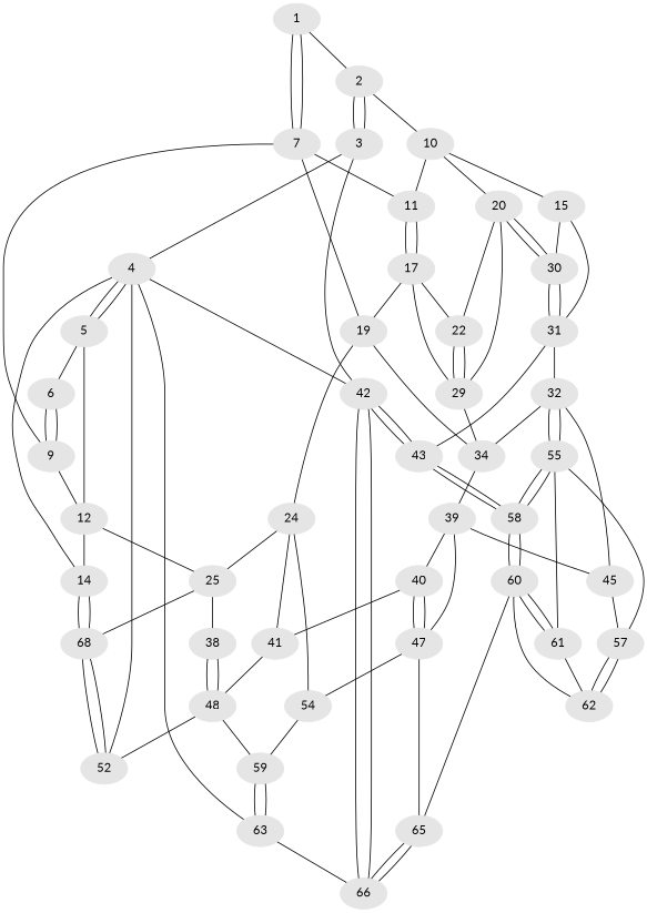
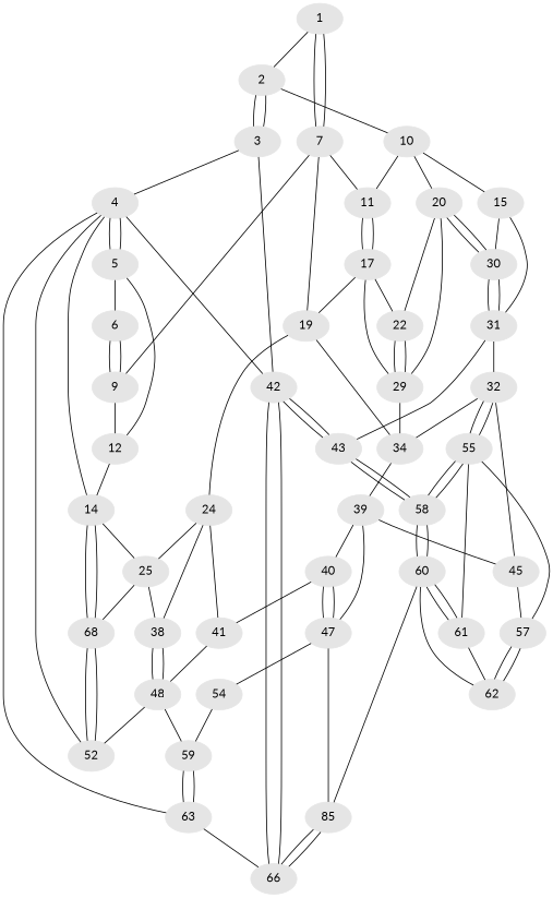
  graph {
    fontname=Lato
    node [color=gray90 fontname=Lato style=filled]
    edge [fontname=Lato]
    1
    2
    7 [super="+8"]
    3
    10 [super="+16"]
    9
    11
    19 [super="+23"]
    4 [super="+52"]
    42
    15 [super="+35"]
    20 [super="+21"]
    5
    14
    n15 [label=52]
    63
    30
    31 [super="+44"]
    43
    66
    6
    12 [super="+13"]
    n23 [label=68]
    25 [super="+27"]
    17 [super="+18"]
    24 [super="+37"]
    34 [super="+36"]
    22
    n29 [label=29 super="+29"]
    38
    32 [super="+33"]
    41 [super="+51"]
    39 [super="+46"]
    48 [super="+49"]
    45
    55 [super="+56"]
    58
    57
    61
    40
    47 [super="+53"]
    59
    54
-   65
+   65 [label=85]
    60 [super="+64"]
    62
    1 -- 2
    1 -- 7
    1 -- 7
    2 -- 3
    2 -- 3
    2 -- 10
    7 -- 9
    7 -- 11
    7 -- 19
    3 -- 4
    3 -- 42
    10 -- 11
    10 -- 15
    10 -- 20
    9 -- 12
    11 -- 17
    11 -- 17
    19 -- 24
    19 -- 34
    4 -- 42
    4 -- 5
    4 -- 5
    4 -- 14
    4 -- n15
    4 -- 63
    42 -- 43
    42 -- 43
    42 -- 66
    42 -- 66
    15 -- 30
    15 -- 31
    20 -- 30
    20 -- 30
    20 -- 22
    20 -- n29
    5 -- 6
    5 -- 12
    14 -- n23
    14 -- n23
    63 -- 66
    30 -- 31
    30 -- 31
    31 -- 43
    31 -- 32
    43 -- 58
    43 -- 58
    6 -- 9
    6 -- 9
    12 -- 14
-   12 -- 25
+   14 -- 25
    n23 -- n15
    n23 -- n15
    25 -- n23
    25 -- 38
    17 -- 19
    17 -- 22
    17 -- n29
    24 -- 25
-   24 -- 54
+   24 -- 38
    24 -- 41
    34 -- 39
    22 -- n29
    22 -- n29
    n29 -- 34
    38 -- 48
    38 -- 48
    32 -- 34
    32 -- 45
    32 -- 55
    32 -- 55
    41 -- 48
    39 -- 45
    39 -- 40
    39 -- 47
    48 -- n15
    48 -- 59
    45 -- 57
    55 -- 58
    55 -- 58
    55 -- 57
    55 -- 61
    58 -- 60
    58 -- 60
    57 -- 62
    57 -- 62
    61 -- 62
    40 -- 41
    40 -- 47
    40 -- 47
    47 -- 54
    47 -- 65
    59 -- 63
    59 -- 63
    54 -- 59
    65 -- 66
    65 -- 66
    60 -- 61
    60 -- 61
    60 -- 65
    60 -- 62
  }
